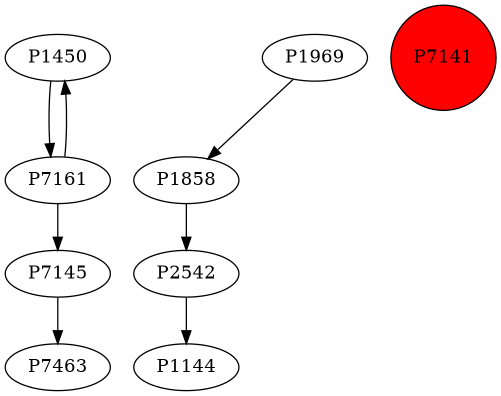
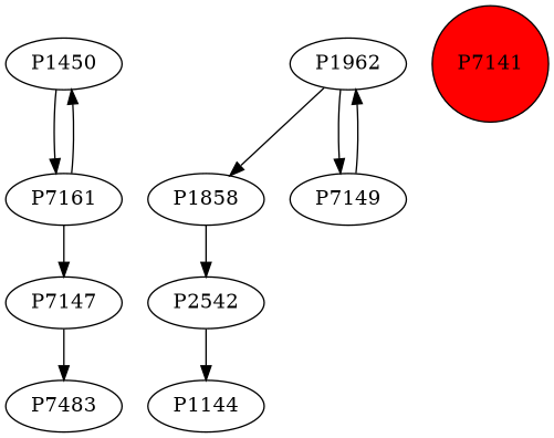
  digraph {
    n1 [label=P1450]
    P7161
-   P7145
-   P7483 [label=P7463]
+   P7145 [label=P7147]
+   P7483
    n5 [label=P1144]
    P2542
    P1858
-   P1969
+   P1969 [label=P1962]
+   P7149
    P7141 [fillcolor=red shape=circle style=filled]
    n1 -> P7161
    P7161 -> n1
    P7161 -> P7145
    P7145 -> P7483
    P2542 -> n5
    P1858 -> P2542
    P1969 -> P1858
+   P1969 -> P7149
+   P7149 -> P1969
  }
